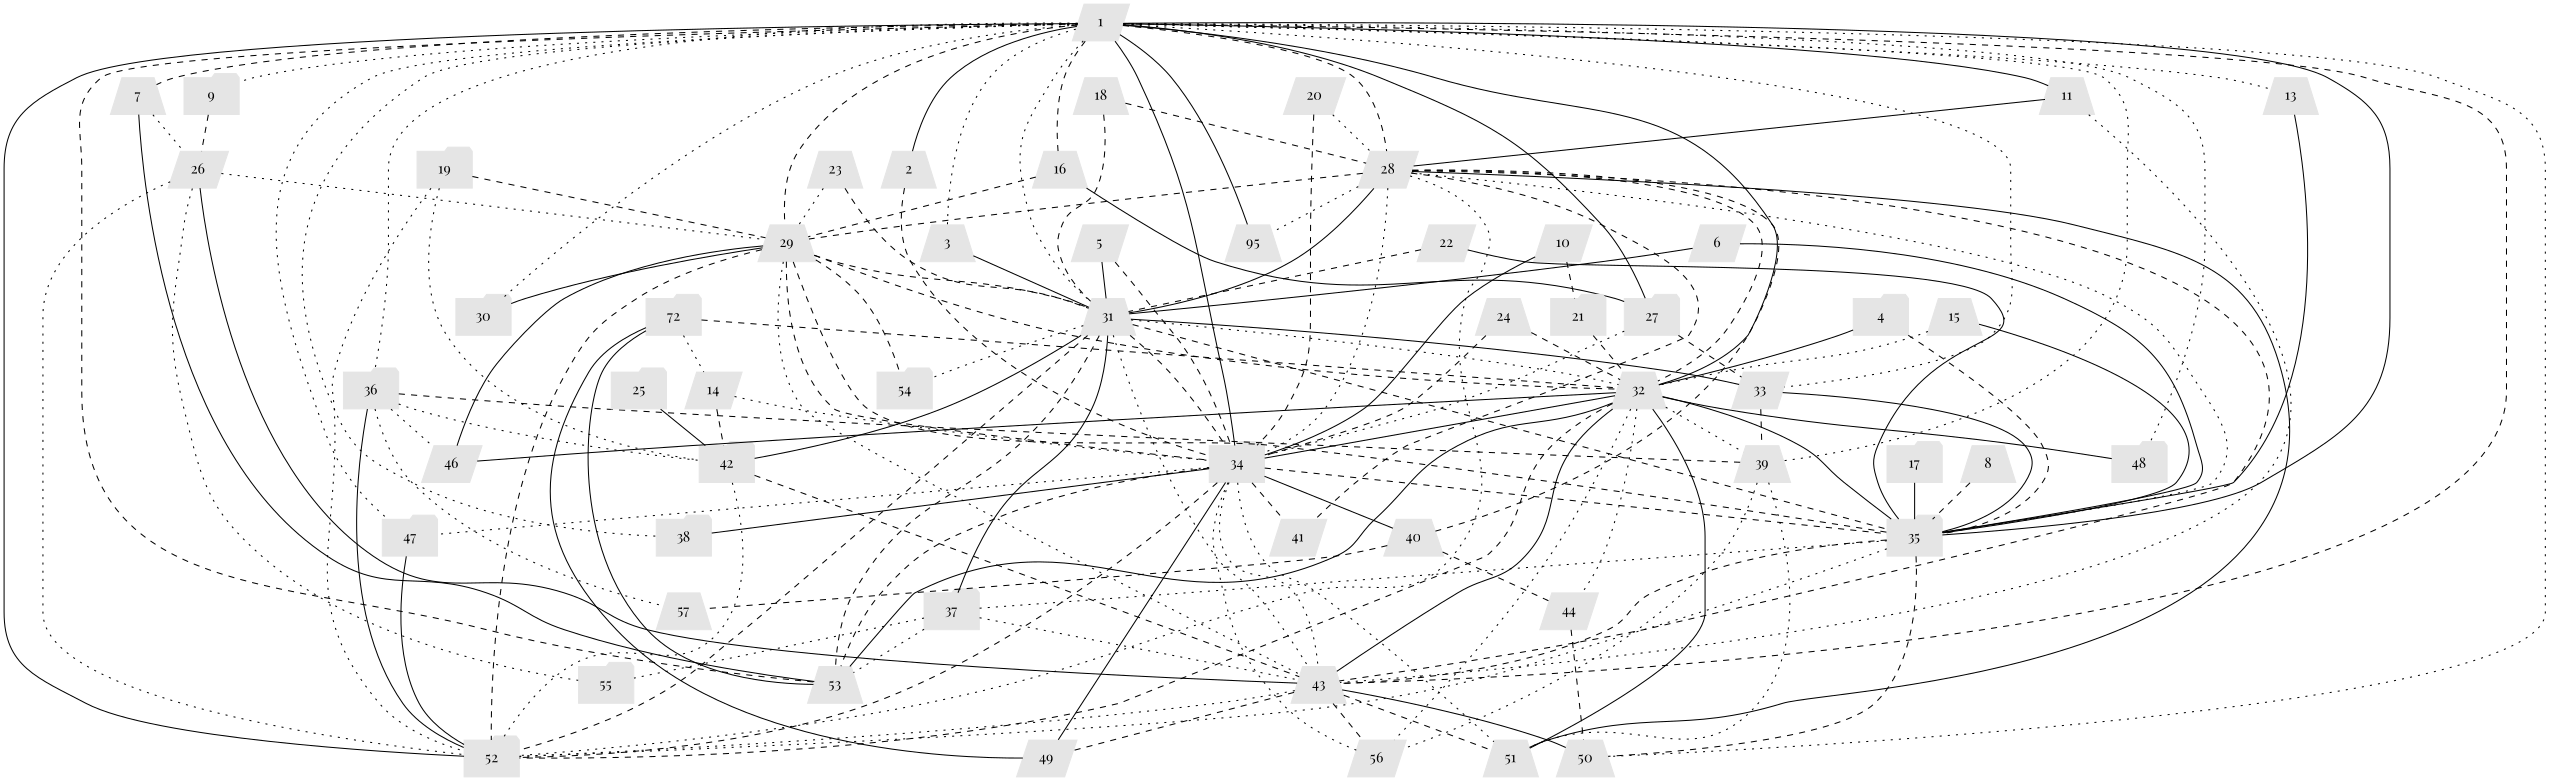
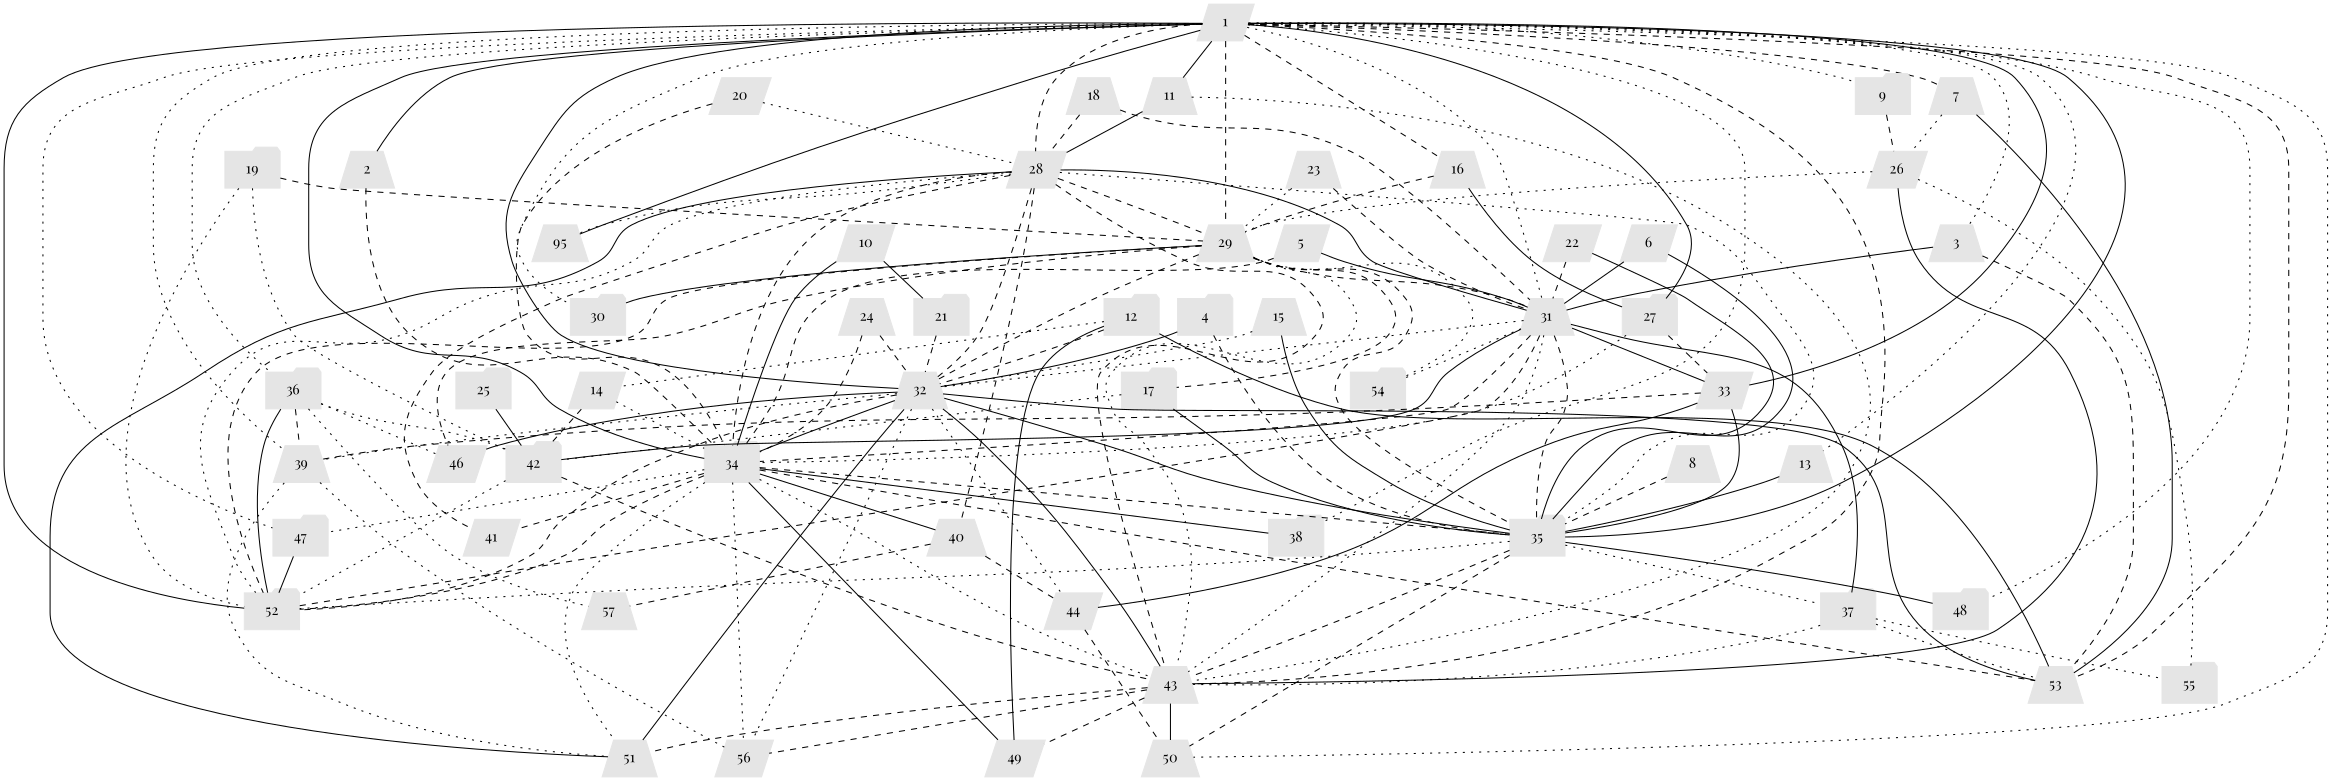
  graph {
    fontname="Playfair Display"
    node [color=gray90 fontname="Playfair Display" shape=trapezium style=filled]
    edge [fontname="Playfair Display" style=dashed weight=1.0]
    1 [shape=parallelogram]
    2
    3
    7
    9 [shape=folder]
    11
    13
    16
    27 [shape=folder]
    28 [shape=parallelogram]
    29
    30 [shape=folder]
    31
    32
    33 [shape=parallelogram]
    34 [shape=folder]
    35 [shape=folder]
    36 [shape=folder]
    38 [shape=folder]
    39
    43
    n22 [label=95]
    47 [shape=folder]
    48 [shape=folder]
    50
    52 [shape=folder]
    53
    26 [shape=parallelogram]
    40
    41 [shape=parallelogram]
    51
    46 [shape=parallelogram]
    54 [shape=folder]
    42 [shape=folder]
    37 [shape=folder]
    44 [shape=parallelogram]
    56 [shape=parallelogram]
    49 [shape=parallelogram]
    57
    4 [shape=folder]
    5 [shape=parallelogram]
    6 [shape=parallelogram]
    55 [shape=folder]
    8
    10 [shape=parallelogram]
    21 [shape=folder]
-   12 [shape=folder label=72]
+   12 [shape=folder]
    14 [shape=parallelogram]
    15
    17 [shape=folder]
    18
    19 [shape=folder]
    20 [shape=parallelogram]
    22 [shape=parallelogram]
    23
    24
    25 [shape=folder]
    1 -- 2 [style=solid]
    1 -- 3 [style=dotted]
    1 -- 7
    1 -- 9 [style=dotted]
    1 -- 11 [style=solid]
    1 -- 13 [style=dotted]
    1 -- 16
    1 -- 27 [style=solid]
    1 -- 28 [weight=2.0]
    1 -- 29 [weight=3.0]
    1 -- 30 [style=dotted]
    1 -- 31 [style=dotted weight=2.0]
    1 -- 32 [style=solid weight=2.0]
-   1 -- 33 [style=dotted]
+   1 -- 33 [style=solid]
    1 -- 34 [style=solid weight=3.0]
    1 -- 35 [style=solid weight=2.0]
    1 -- 36 [style=dotted weight=2.0]
    1 -- 38 [style=dotted]
    1 -- 39 [style=dotted]
    1 -- 43 [weight=2.0]
    1 -- n22 [style=solid]
    1 -- 47 [style=dotted]
    1 -- 48 [style=dotted]
    1 -- 50 [style=dotted]
    1 -- 52 [style=solid weight=3.0]
    1 -- 53
    2 -- 34
    3 -- 31 [style=solid weight=2.0]
    7 -- 53 [style=solid]
    7 -- 26 [style=dotted]
    9 -- 26
    11 -- 28 [style=solid]
    11 -- 43 [style=dotted]
    13 -- 35 [style=solid]
    16 -- 27 [style=solid]
    16 -- 29
    27 -- 33 [weight=2.0]
    27 -- 34 [style=dotted]
    28 -- 29
    28 -- 31 [style=solid weight=2.0]
    28 -- 32
-   28 -- 34 [style=dotted weight=2.0]
+   28 -- 34 [weight=2.0]
    28 -- 35 [style=dotted]
    28 -- 43
    28 -- n22 [style=dotted]
    28 -- 52 [style=dotted]
    28 -- 40 [weight=2.0]
    28 -- 41
    28 -- 51 [style=solid]
    29 -- 30 [style=solid]
    29 -- 31
    29 -- 32 [weight=3.0]
-   29 -- 34 [weight=2.0]
+   29 -- 17 [weight=2.0]
    29 -- 35
    29 -- 43 [style=dotted weight=2.0]
    29 -- 52
-   29 -- 46 [style=solid]
-   29 -- 54
+   29 -- 46
+   29 -- 54 [style=dotted]
    31 -- 32 [style=dotted]
    31 -- 33 [style=solid]
    31 -- 34
    31 -- 35 [weight=3.0]
    31 -- 43 [style=dotted]
    31 -- 52
-   31 -- 53
+   3 -- 53
    31 -- 54 [style=dotted]
    31 -- 42 [style=solid]
    31 -- 37 [style=solid]
    32 -- 34 [style=solid]
    32 -- 35 [style=solid]
    32 -- 39 [style=dotted weight=2.0]
    32 -- 43 [style=solid]
-   32 -- 48 [style=solid]
+   35 -- 48 [style=solid]
    32 -- 52
    32 -- 53 [style=solid]
    32 -- 51 [style=solid]
    32 -- 46 [style=solid]
    32 -- 44 [style=dotted]
    32 -- 56 [style=dotted]
    33 -- 35 [style=solid]
    33 -- 39
+   33 -- 44 [style=solid]
    34 -- 35 [weight=2.0]
    34 -- 38 [style=solid]
    34 -- 43 [style=dotted weight=3.0]
    34 -- 47 [style=dotted]
    34 -- 52
    34 -- 53
    34 -- 40 [style=solid]
    34 -- 41
    34 -- 51 [style=dotted]
    34 -- 56 [style=dotted]
    34 -- 49 [style=solid]
    35 -- 43
    35 -- 50
    35 -- 52 [style=dotted weight=2.0]
    35 -- 37 [style=dotted weight=2.0]
    36 -- 39
    36 -- 52 [style=solid]
    36 -- 46 [style=dotted]
    36 -- 42 [style=dotted]
    36 -- 57 [style=dotted]
    39 -- 51 [style=dotted]
    39 -- 56 [style=dotted]
    43 -- 50 [style=solid weight=2.0]
-   43 -- 52 [style=dotted]
    43 -- 51 [weight=2.0]
    43 -- 56
    43 -- 49
    47 -- 52 [style=solid]
    26 -- 29 [style=dotted weight=2.0]
    26 -- 43 [style=solid]
-   26 -- 52 [style=dotted]
    26 -- 55 [style=dotted]
    40 -- 44
    40 -- 57
    42 -- 43 [weight=2.0]
    42 -- 52 [style=dotted]
    37 -- 43 [style=dotted]
    37 -- 53 [style=dotted]
    37 -- 55 [style=dotted]
    44 -- 50
    4 -- 32 [style=solid]
    4 -- 35
    5 -- 31 [style=solid]
    5 -- 34
    6 -- 31 [style=solid]
    6 -- 35 [style=solid]
    8 -- 35
    10 -- 34 [style=solid]
-   10 -- 21
+   10 -- 21 [style=solid]
    21 -- 32 [weight=2.0]
    12 -- 32
    12 -- 53 [style=solid]
    12 -- 49 [style=solid]
    12 -- 14 [style=dotted]
    14 -- 34 [style=dotted]
    14 -- 42
    15 -- 32 [style=dotted]
    15 -- 35 [style=solid]
    17 -- 35 [style=solid]
+   17 -- 42 [style=dotted]
    18 -- 28
    18 -- 31
    19 -- 29
    19 -- 52 [style=dotted]
    19 -- 42 [style=dotted]
    20 -- 28 [style=dotted]
    20 -- 34
    22 -- 31
    22 -- 35 [style=solid]
    23 -- 29 [style=dotted]
    23 -- 31
    24 -- 32
    24 -- 34
    25 -- 42 [style=solid]
  }
